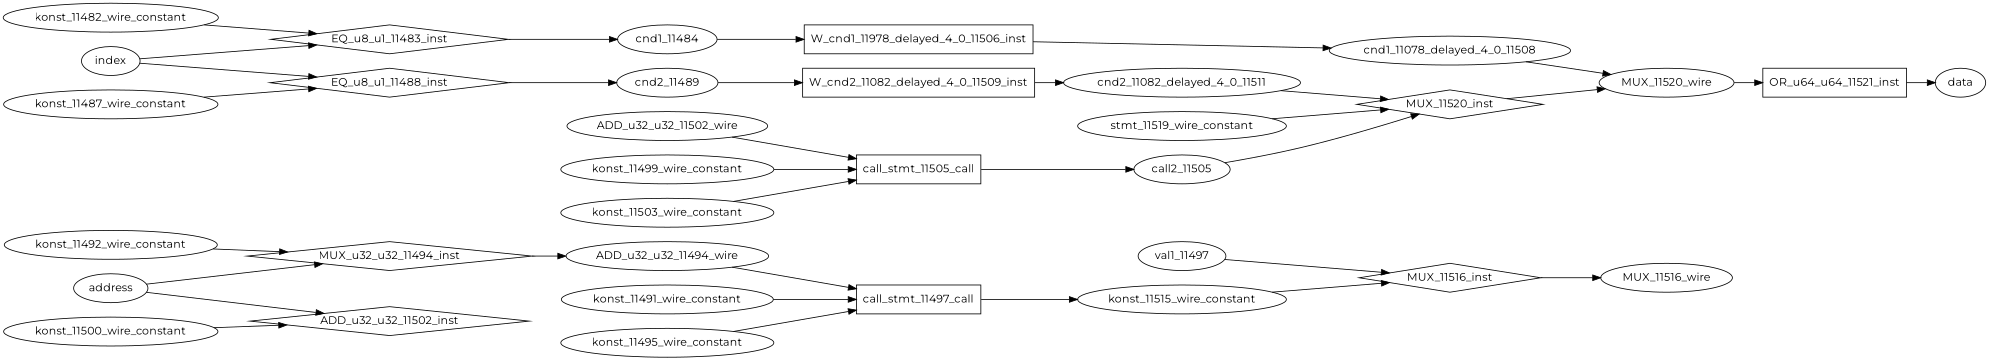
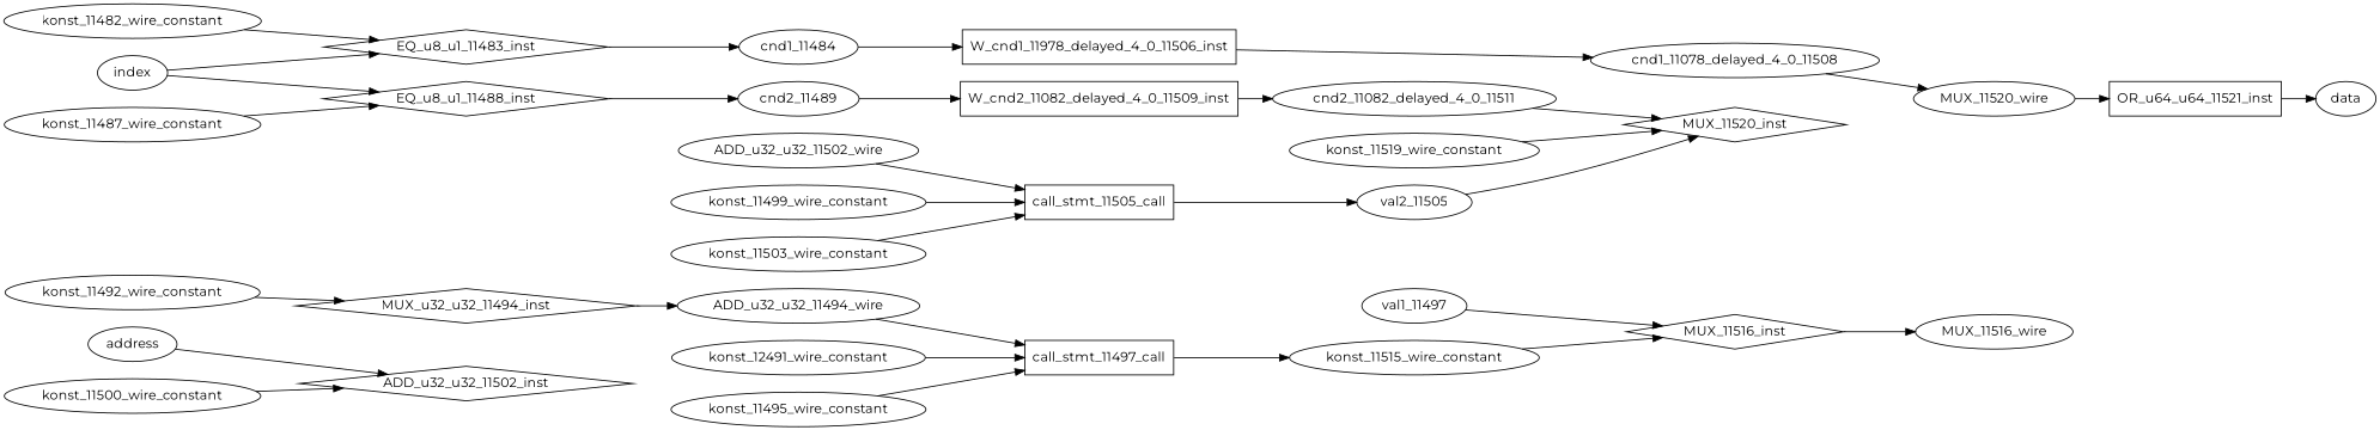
  digraph {
    fontname=Montserrat
    rankdir=LR
    node [fontname=Montserrat shape=ellipse]
    edge [fontname=Montserrat]
    call_stmt_11497_call [shape=rectangle]
    ADD_u32_u32_11494_wire
    konst_11515_wire_constant
    call_stmt_11505_call [shape=rectangle]
    ADD_u32_u32_11502_wire
-   val2_11505 [label=call2_11505]
+   val2_11505
    OR_u64_u64_11521_inst [shape=rectangle]
    data [shape=""]
    MUX_11520_wire
    cnd1_11078_delayed_4_0_11508
    MUX_11516_inst [shape=diamond]
    MUX_11516_wire
    n13 [label=W_cnd1_11978_delayed_4_0_11506_inst shape=rectangle]
    cnd1_11484
    MUX_11520_inst [shape=diamond]
    cnd2_11082_delayed_4_0_11511
    W_cnd2_11082_delayed_4_0_11509_inst [shape=rectangle]
    cnd2_11489
    EQ_u8_u1_11483_inst [shape=diamond]
    konst_11482_wire_constant
    EQ_u8_u1_11488_inst [shape=diamond]
    konst_11487_wire_constant
-   konst_11491_wire_constant
+   konst_11491_wire_constant [label=konst_12491_wire_constant]
    n24 [label=MUX_u32_u32_11494_inst shape=diamond]
    konst_11492_wire_constant
    konst_11495_wire_constant
    konst_11499_wire_constant
    ADD_u32_u32_11502_inst [shape=diamond]
    konst_11500_wire_constant
    konst_11503_wire_constant
-   konst_11519_wire_constant [label=stmt_11519_wire_constant]
+   konst_11519_wire_constant
    val1_11497
    address [shape=""]
    index [shape=""]
    call_stmt_11497_call -> konst_11515_wire_constant
    ADD_u32_u32_11494_wire -> call_stmt_11497_call
    konst_11515_wire_constant -> MUX_11516_inst
    call_stmt_11505_call -> val2_11505
    ADD_u32_u32_11502_wire -> call_stmt_11505_call
    val2_11505 -> MUX_11520_inst
    OR_u64_u64_11521_inst -> data
    MUX_11520_wire -> OR_u64_u64_11521_inst
    cnd1_11078_delayed_4_0_11508 -> MUX_11520_wire
    MUX_11516_inst -> MUX_11516_wire
    n13 -> cnd1_11078_delayed_4_0_11508
    cnd1_11484 -> n13
-   MUX_11520_inst -> MUX_11520_wire
    cnd2_11082_delayed_4_0_11511 -> MUX_11520_inst
    W_cnd2_11082_delayed_4_0_11509_inst -> cnd2_11082_delayed_4_0_11511
    cnd2_11489 -> W_cnd2_11082_delayed_4_0_11509_inst
    EQ_u8_u1_11483_inst -> cnd1_11484
    konst_11482_wire_constant -> EQ_u8_u1_11483_inst
    EQ_u8_u1_11488_inst -> cnd2_11489
    konst_11487_wire_constant -> EQ_u8_u1_11488_inst
    konst_11491_wire_constant -> call_stmt_11497_call
    n24 -> ADD_u32_u32_11494_wire
    konst_11492_wire_constant -> n24
    konst_11495_wire_constant -> call_stmt_11497_call
    konst_11499_wire_constant -> call_stmt_11505_call
    konst_11500_wire_constant -> ADD_u32_u32_11502_inst
    konst_11503_wire_constant -> call_stmt_11505_call
    konst_11519_wire_constant -> MUX_11520_inst
    val1_11497 -> MUX_11516_inst
-   address -> n24
    address -> ADD_u32_u32_11502_inst
    index -> EQ_u8_u1_11483_inst
    index -> EQ_u8_u1_11488_inst
  }
